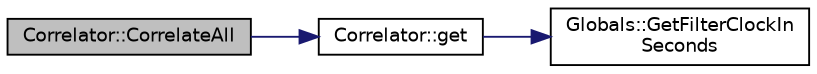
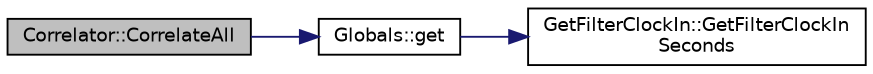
  digraph {
    rankdir=LR
    node [color=black fillcolor=white fontname=Helvetica fontsize=10 shape=record style=filled]
    edge [color=midnightblue fontname=Helvetica fontsize=10 labelfontname=Helvetica labelfontsize=10 style=solid]
    n1 [fillcolor=grey75 fontcolor=black height=0.2 label="Correlator::CorrelateAll" width=0.4]
-   n2 [height=0.2 label="Correlator::get" width=0.4]
-   n3 [height=0.2 label="Globals::GetFilterClockIn\lSeconds" width=0.4]
+   n2 [height=0.2 label="Globals::get" width=0.4]
+   n3 [height=0.2 label="GetFilterClockIn::GetFilterClockIn\lSeconds" width=0.4]
    n1 -> n2
    n2 -> n3
  }
